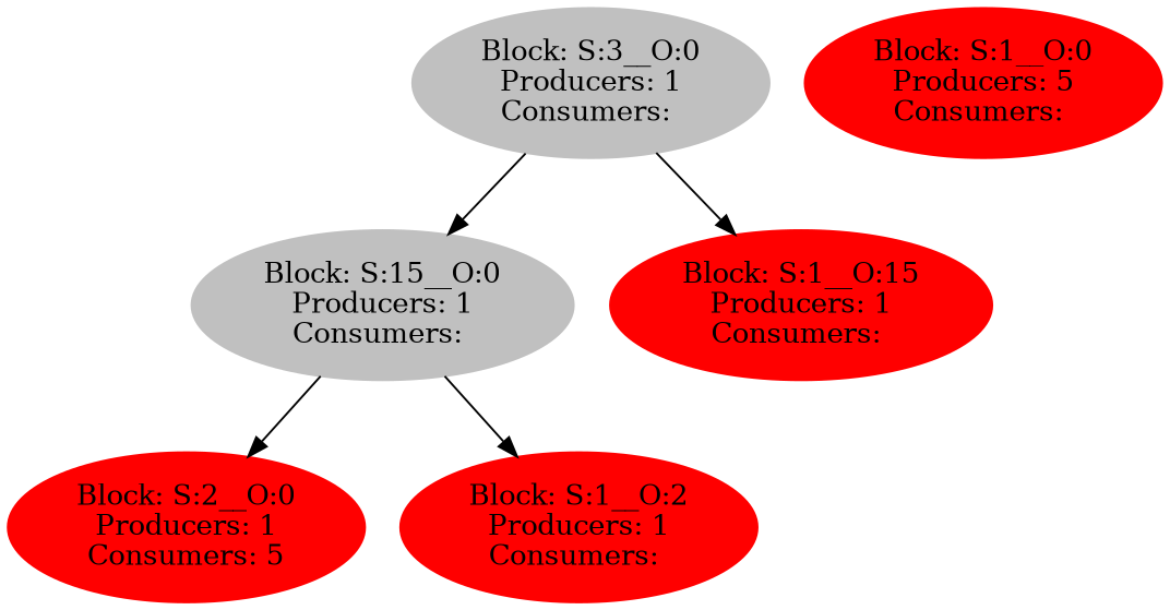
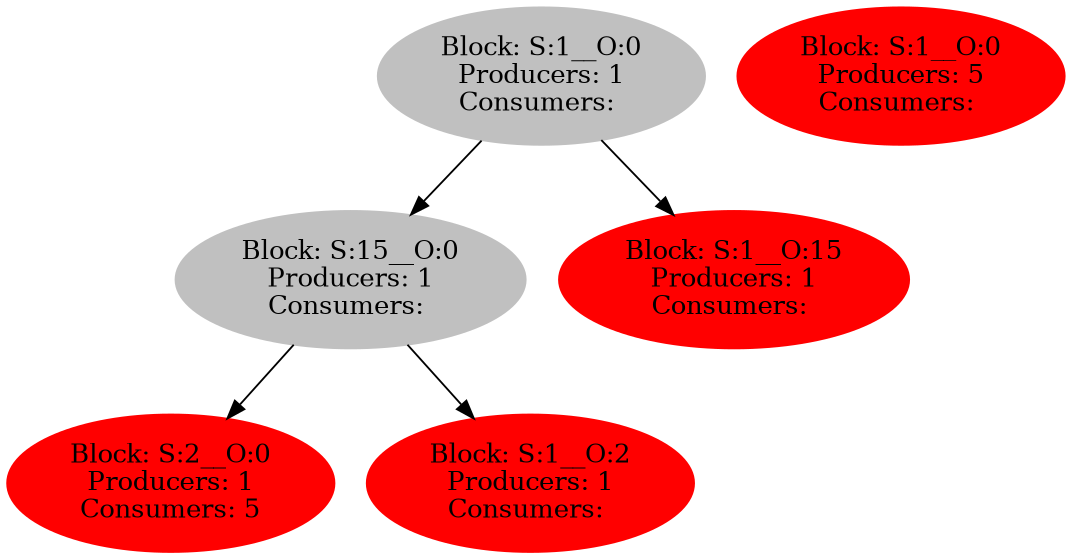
  strict digraph {
    node [color=red style=filled]
-   n1 [color=grey label="Block: S:3__O:0\nProducers: 1\nConsumers: "]
+   n1 [color=grey label="Block: S:1__O:0\nProducers: 1\nConsumers: "]
    n2 [color=grey label="Block: S:15__O:0\nProducers: 1\nConsumers: "]
    n3 [label="Block: S:1__O:15\nProducers: 1\nConsumers: "]
    n4 [label="Block: S:2__O:0\nProducers: 1\nConsumers: 5"]
    n5 [label="Block: S:1__O:2\nProducers: 1\nConsumers: "]
    n6 [label="Block: S:1__O:0\nProducers: 5\nConsumers: "]
    n1 -> n2
    n1 -> n3
    n2 -> n4
    n2 -> n5
  }
